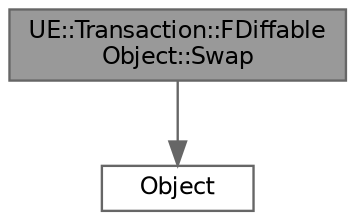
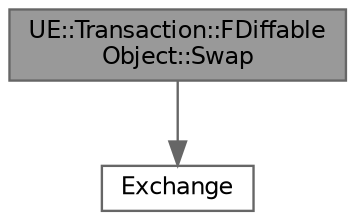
  digraph {
    rankdir=TB
    node [fontname=Helvetica fontsize=10 shape=box style=filled]
    n1 [color=gray40 fillcolor=grey60 fontcolor=black height=0.2 label="UE::Transaction::FDiffable\lObject::Swap" width=0.4]
-   n2 [color=grey40 fillcolor=white height=0.2 label=Object width=0.4]
+   n2 [color=grey40 fillcolor=white height=0.2 label=Exchange width=0.4]
    n1 -> n2 [color=gray40 fontname=Helvetica fontsize=10 labelfontname=Helvetica labelfontsize=10 style=solid]
  }
